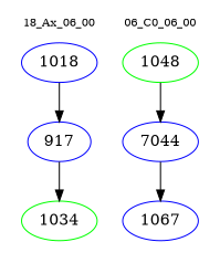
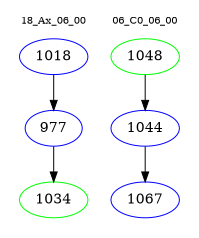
  digraph {
    node [color=blue]
    edge [color=black]
    n1 [label=1018]
-   n2 [label=917]
+   n2 [label=977]
    n3 [color=green label=1034]
    n4 [color=green label=1048]
-   n5 [label=7044]
+   n5 [label=1044]
    n6 [label=1067]
    subgraph cluster_1 {
      color=white
      fontsize=10
      label="18_Ax_06_00"
      n1
      n2
      n3
    }
    subgraph cluster_2 {
      color=white
      fontsize=10
      label="06_C0_06_00"
      n4
      n5
      n6
    }
    n1 -> n2
    n2 -> n3
    n4 -> n5
    n5 -> n6
  }
